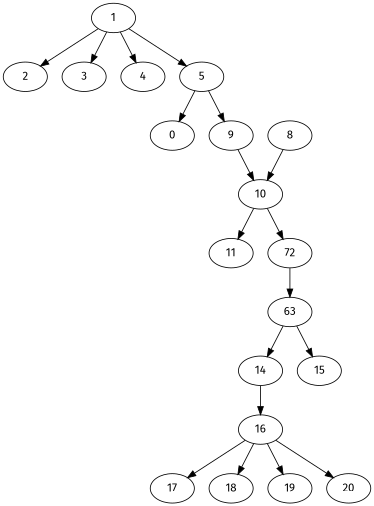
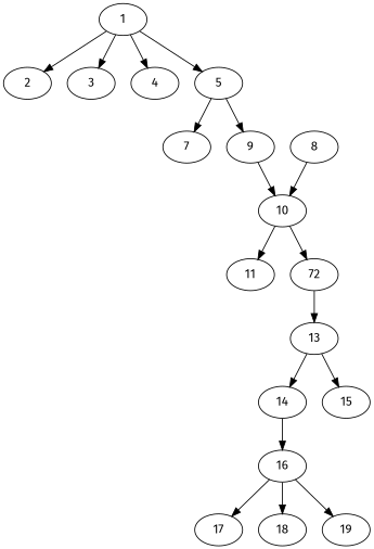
  digraph {
    fontname="Fira Sans"
    node [alpha=0.13 fontname="Fira Sans"]
    edge [fontname="Fira Sans"]
    1 [alpha=0.14 expect_size=22091776]
    2 [expect_size=12561408]
    3 [alpha=0.15 expect_size=35926016]
    4 [alpha=0.00 expect_size=38980608]
    5 [alpha=0.18 expect_size=8560640]
-   7 [alpha=0.12 expect_size=28520448 label=0]
+   7 [alpha=0.12 expect_size=28520448]
    9 [alpha=0.03 expect_size=18555904]
    10 [alpha=0.06 expect_size=18580480]
    8 [alpha=0.15 expect_size=33313792]
    11 [alpha=0.01 expect_size=11276288]
    n11 [alpha=0.11 expect_size=44904448 label=72]
-   13 [alpha=0.08 expect_size=29182976 label=63]
+   13 [alpha=0.08 expect_size=29182976]
    14 [alpha=0.16 expect_size=16527360]
    15 [alpha=0.01 expect_size=16830464]
    16 [alpha=0.05 expect_size=11551744]
    17 [alpha=0.04 expect_size=47551488]
    18 [alpha=0.16 expect_size=28749824]
    19 [alpha=0.10 expect_size=17881088]
-   20 [expect_size=25356288]
    1 -> 2
    1 -> 3
    1 -> 4
    1 -> 5
    5 -> 7
    5 -> 9
    9 -> 10
    10 -> 11
    10 -> n11
    8 -> 10
    n11 -> 13
    13 -> 14
    13 -> 15
    14 -> 16
    16 -> 17
    16 -> 18
    16 -> 19
-   16 -> 20
  }
